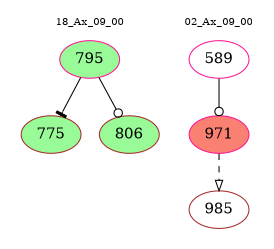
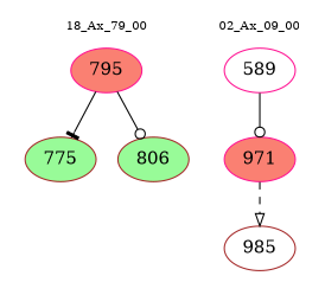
  digraph {
    node [color=deeppink fillcolor=salmon style=filled]
    edge [arrowhead=odot color=black style=solid]
-   n1 [fillcolor=palegreen label=795]
+   n1 [label=795]
    n2 [color=brown fillcolor=palegreen label=775]
    n3 [color=brown fillcolor=palegreen label=806]
    n4 [fillcolor=white label=589]
    n5 [label=971]
    n6 [color=brown fillcolor=white label=985]
    subgraph cluster_1 {
      color=white
      fontsize=10
-     label="18_Ax_09_00"
+     label="18_Ax_79_00"
      n1
      n2
      n3
    }
    subgraph cluster_2 {
      color=white
      fontsize=10
      label="02_Ax_09_00"
      n4
      n5
      n6
    }
    n1 -> n2 [arrowhead=tee]
    n1 -> n3
    n4 -> n5
    n5 -> n6 [arrowhead=onormal style=dashed]
  }
